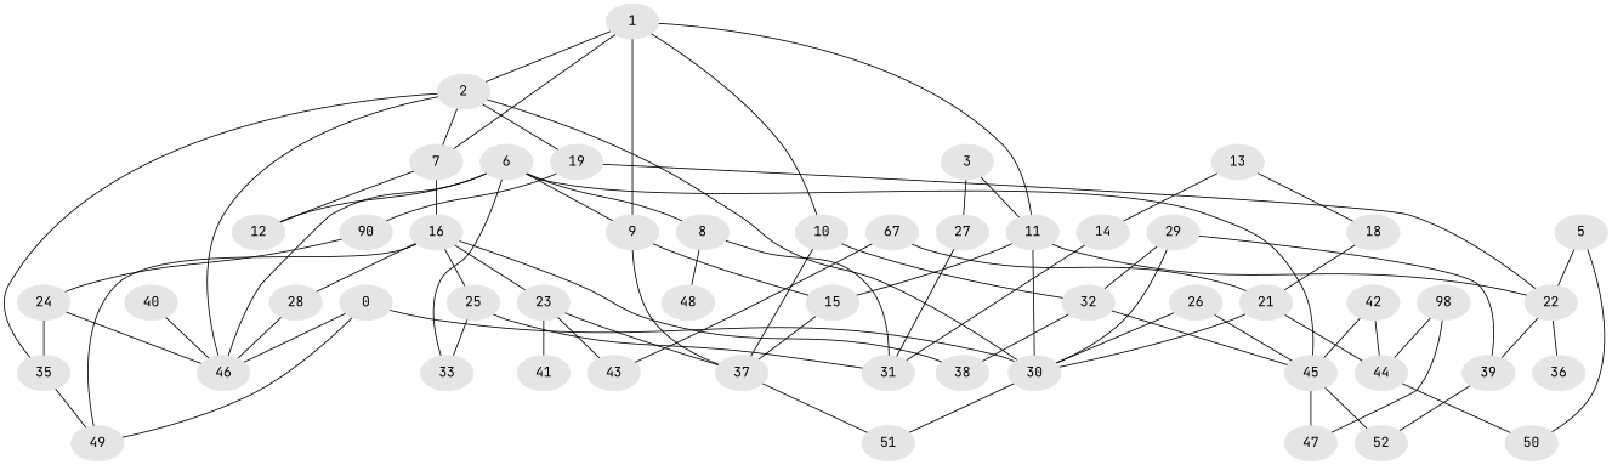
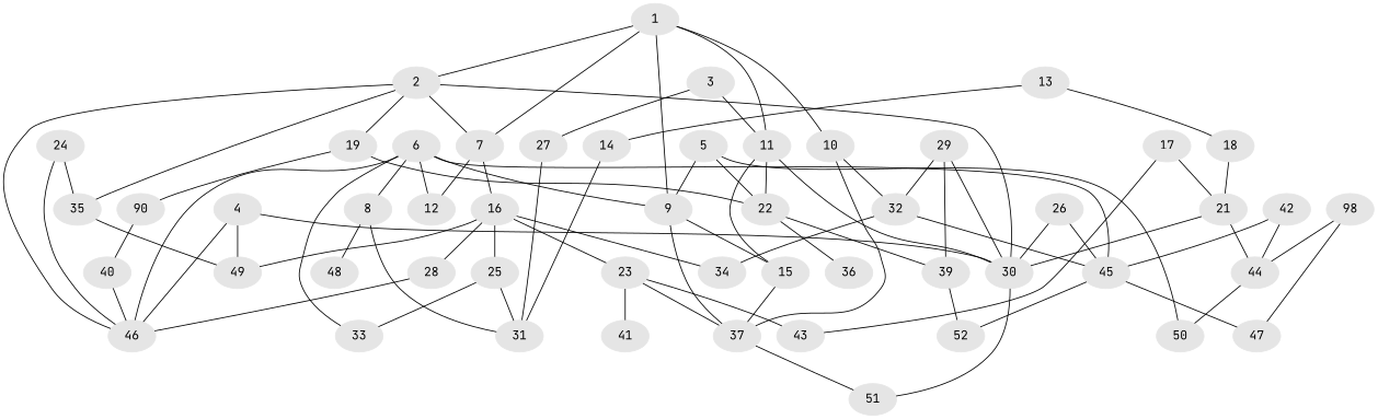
  graph {
    fontname="JetBrains Mono"
    node [color=gray90 fontname="JetBrains Mono" style=filled]
    edge [fontname="JetBrains Mono" weight=1.0]
    1
    2
    7
    9
    10
    11
    19
    30
    35
    46
    12
    16
    15
    37
    32
    22
    n17 [label=90]
    51
    49
    3
    27
    31
-   4 [label=0]
+   4
    5
    50
    36
    39
    6
    8
    33
    45
    48
    21
    44
    47
    52
    23
    25
    28
-   34 [label=38]
+   34
    13
    14
    18
    43
    41
-   17 [label=67]
+   17
    24
    26
    29
    n50 [label=98]
    40
    42
    1 -- 2
    1 -- 7
    1 -- 9
    1 -- 10
    1 -- 11
    2 -- 7
    2 -- 19
    2 -- 30
    2 -- 35
    2 -- 46
    7 -- 12
    7 -- 16
    9 -- 15
    9 -- 37
    10 -- 37
    10 -- 32
    11 -- 30
    11 -- 15
    11 -- 22
    19 -- 22
    19 -- n17
    30 -- 51
    35 -- 49
    16 -- 49
    16 -- 23
    16 -- 25
    16 -- 28
    16 -- 34
    15 -- 37
    37 -- 51
    32 -- 45
    32 -- 34
    22 -- 36
    22 -- 39
-   n17 -- 24
+   n17 -- 40
    3 -- 11
    3 -- 27
    27 -- 31
    4 -- 30
    4 -- 46
    4 -- 49
+   5 -- 9
    5 -- 22
    5 -- 50
    39 -- 52
    6 -- 9
    6 -- 46
    6 -- 12
    6 -- 8
    6 -- 33
    6 -- 45
    8 -- 31
    8 -- 48
    45 -- 47
    45 -- 52 [weight=2.0]
    21 -- 30
    21 -- 44
    44 -- 50
    23 -- 37
    23 -- 43 [weight=2.0]
    23 -- 41
    25 -- 31
    25 -- 33
    28 -- 46
    13 -- 14
    13 -- 18
    14 -- 31
    18 -- 21
    17 -- 21
    17 -- 43
    24 -- 35
    24 -- 46
    26 -- 30
    26 -- 45
    29 -- 30
    29 -- 32
    29 -- 39
    n50 -- 44
    n50 -- 47
    40 -- 46
    42 -- 45
    42 -- 44
  }
